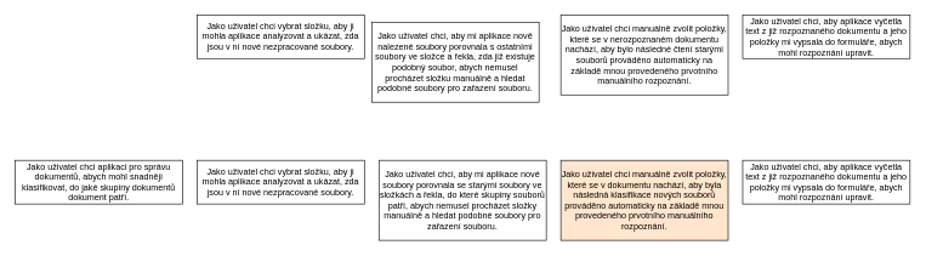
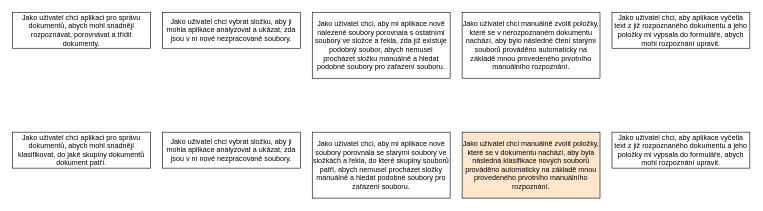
  <mxCell id="0" />
  <mxCell id="1" parent="0" />
+ <mxCell id="2" value="Jako uživatel chci aplikaci pro správu dokumentů, abych mohl snadněji rozpoznávat, porovnávat&amp;nbsp;a třídit dokumenty." style="rounded=0;whiteSpace=wrap;html=1;" parent="1" vertex="1"><mxGeometry x="20" y="20" width="230" height="60" as="geometry" /></mxCell>
  <mxCell id="3" value="Jako uživatel chci vybrat složku, aby ji mohla aplikace analyzovat a ukázat, zda jsou v ní nové nezpracované soubory." style="rounded=0;whiteSpace=wrap;html=1;" parent="1" vertex="1"><mxGeometry x="270" y="20" width="230" height="60" as="geometry" /></mxCell>
- <mxCell id="4" value="Jako uživatel chci, aby mi aplikace nově nalezené&amp;nbsp;soubory porovnala s ostatními soubory ve složce a řekla, zda již existuje podobný soubor, abych nemusel procházet složku manuálně a hledat podobné soubory pro zařazení souboru." style="rounded=0;whiteSpace=wrap;html=1;" parent="1" vertex="1"><mxGeometry x="510" y="30" width="230" height="110" as="geometry" /></mxCell>
+ <mxCell id="4" value="Jako uživatel chci, aby mi aplikace nově nalezené&amp;nbsp;soubory porovnala s ostatními soubory ve složce a řekla, zda již existuje podobný soubor, abych nemusel procházet složku manuálně a hledat podobné soubory pro zařazení souboru." style="rounded=0;whiteSpace=wrap;html=1;" parent="1" vertex="1"><mxGeometry x="520" y="20" width="230" height="110" as="geometry" /></mxCell>
  <mxCell id="5" value="Jako uživatel chci manuálně zvolit položky, které se v nerozpoznaném dokumentu nachází, aby bylo následné čtení starými souborů prováděno automaticky na základě mnou provedeného prvotního manuálního rozpoznání." style="rounded=0;whiteSpace=wrap;html=1;" parent="1" vertex="1"><mxGeometry x="770" y="20" width="230" height="110" as="geometry" /></mxCell>
  <mxCell id="6" value="Jako uživatel chci, aby aplikace vyčetla text z již rozpoznaného dokumentu a jeho položky mi vypsala do formuláře, abych mohl rozpoznání upravit." style="rounded=0;whiteSpace=wrap;html=1;" parent="1" vertex="1"><mxGeometry x="1020" y="20" width="230" height="60" as="geometry" /></mxCell>
  <mxCell id="7" value="Jako uživatel chci aplikaci pro správu dokumentů, abych mohl snadněji klasifikovat, do jaké skupiny dokumentů dokument patří." style="rounded=0;whiteSpace=wrap;html=1;" vertex="1" parent="1"><mxGeometry x="20" y="220" width="230" height="60" as="geometry" /></mxCell>
  <mxCell id="8" value="Jako uživatel chci vybrat složku, aby ji mohla aplikace analyzovat a ukázat, zda jsou v ní nové nezpracované soubory." style="rounded=0;whiteSpace=wrap;html=1;" vertex="1" parent="1"><mxGeometry x="270" y="220" width="230" height="60" as="geometry" /></mxCell>
  <mxCell id="9" value="Jako uživatel chci, aby mi aplikace nové soubory porovnala se starými soubory ve složkách a řekla, do které skupiny souborů patří, abych nemusel procházet složky manuálně a hledat podobné soubory pro zařazení souboru." style="rounded=0;whiteSpace=wrap;html=1;" vertex="1" parent="1"><mxGeometry x="520" y="220" width="230" height="110" as="geometry" /></mxCell>
  <mxCell id="10" value="Jako uživatel chci manuálně zvolit položky, které se v dokumentu nachází, aby byla následná klasifikace nových souborů prováděno automaticky na základě mnou provedeného prvotního manuálního rozpoznání." style="rounded=0;whiteSpace=wrap;html=1;fillColor=#ffe6cc;" vertex="1" parent="1"><mxGeometry x="770" y="220" width="230" height="110" as="geometry" /></mxCell>
  <mxCell id="11" value="Jako uživatel chci, aby aplikace vyčetla text z již rozpoznaného dokumentu a jeho položky mi vypsala do formuláře, abych mohl rozpoznání upravit." style="rounded=0;whiteSpace=wrap;html=1;" vertex="1" parent="1"><mxGeometry x="1020" y="220" width="230" height="60" as="geometry" /></mxCell>
